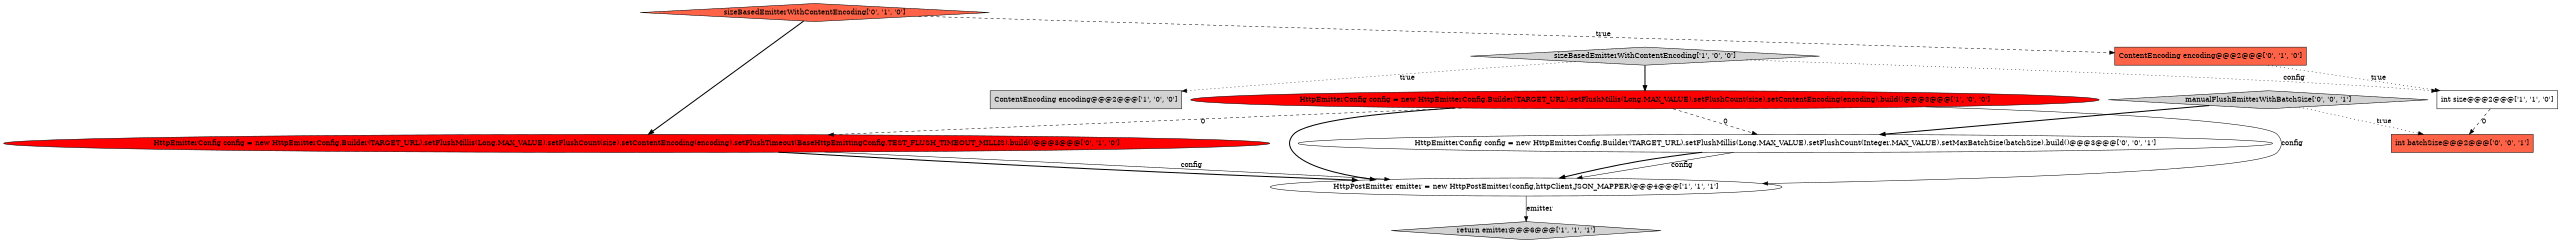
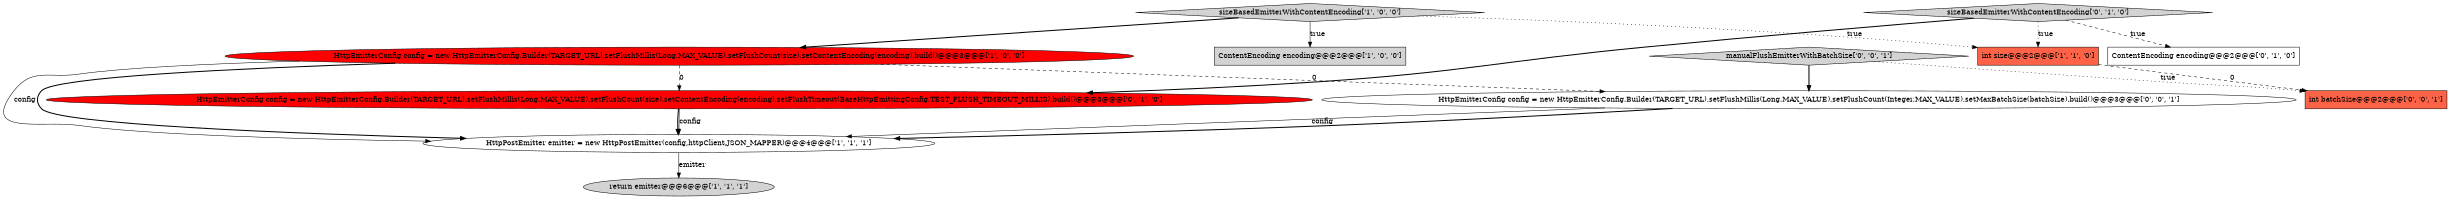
  digraph {
    node [fillcolor=lightgray shape=ellipse style=filled]
    edge [style=bold]
    n1 [fillcolor=white label="HttpPostEmitter emitter = new HttpPostEmitter(config,httpClient,JSON_MAPPER)@@@4@@@['1', '1', '1']"]
-   n2 [label="return emitter@@@6@@@['1', '1', '1']" shape=diamond]
+   n2 [label="return emitter@@@6@@@['1', '1', '1']"]
    n3 [fillcolor=red label="HttpEmitterConfig config = new HttpEmitterConfig.Builder(TARGET_URL).setFlushMillis(Long.MAX_VALUE).setFlushCount(size).setContentEncoding(encoding).build()@@@3@@@['1', '0', '0']"]
    n4 [fillcolor=white label="HttpEmitterConfig config = new HttpEmitterConfig.Builder(TARGET_URL).setFlushMillis(Long.MAX_VALUE).setFlushCount(Integer.MAX_VALUE).setMaxBatchSize(batchSize).build()@@@3@@@['0', '0', '1']"]
    n5 [fillcolor=red label="HttpEmitterConfig config = new HttpEmitterConfig.Builder(TARGET_URL).setFlushMillis(Long.MAX_VALUE).setFlushCount(size).setContentEncoding(encoding).setFlushTimeout(BaseHttpEmittingConfig.TEST_FLUSH_TIMEOUT_MILLIS).build()@@@3@@@['0', '1', '0']"]
    n6 [label="sizeBasedEmitterWithContentEncoding['1', '0', '0']" shape=diamond]
    n7 [label="ContentEncoding encoding@@@2@@@['1', '0', '0']" shape=box]
-   n8 [fillcolor=white label="int size@@@2@@@['1', '1', '0']" shape=box]
+   n8 [fillcolor=tomato label="int size@@@2@@@['1', '1', '0']" shape=box]
    n9 [fillcolor=tomato label="int batchSize@@@2@@@['0', '0', '1']" shape=box]
-   n10 [fillcolor=tomato label="sizeBasedEmitterWithContentEncoding['0', '1', '0']" shape=diamond]
-   n11 [fillcolor=tomato label="ContentEncoding encoding@@@2@@@['0', '1', '0']" shape=box]
+   n10 [label="sizeBasedEmitterWithContentEncoding['0', '1', '0']" shape=diamond]
+   n11 [fillcolor=white label="ContentEncoding encoding@@@2@@@['0', '1', '0']" shape=box]
    n12 [label="manualFlushEmitterWithBatchSize['0', '0', '1']" shape=diamond]
    n1 -> n2 [label=emitter style=solid]
    n3 -> n1
    n3 -> n1 [label=config style=solid]
    n3 -> n4 [label=0 style=dashed]
    n3 -> n5 [label=0 style=dashed]
    n4 -> n1 [label=config style=solid]
    n4 -> n1
    n5 -> n1
    n5 -> n1 [label=config style=solid]
    n6 -> n3
-   n6 -> n7 [label=true style=dotted]
-   n6 -> n8 [label=config style=dotted]
+   n6 -> n7 [label=true style=solid]
+   n6 -> n8 [label=true style=dotted]
    n8 -> n9 [label=0 style=dashed]
    n10 -> n5
-   n11 -> n8 [label=true style=dotted]
+   n10 -> n8 [label=true style=dotted]
    n10 -> n11 [label=true style=dashed]
    n12 -> n4
    n12 -> n9 [label=true style=dotted]
  }
